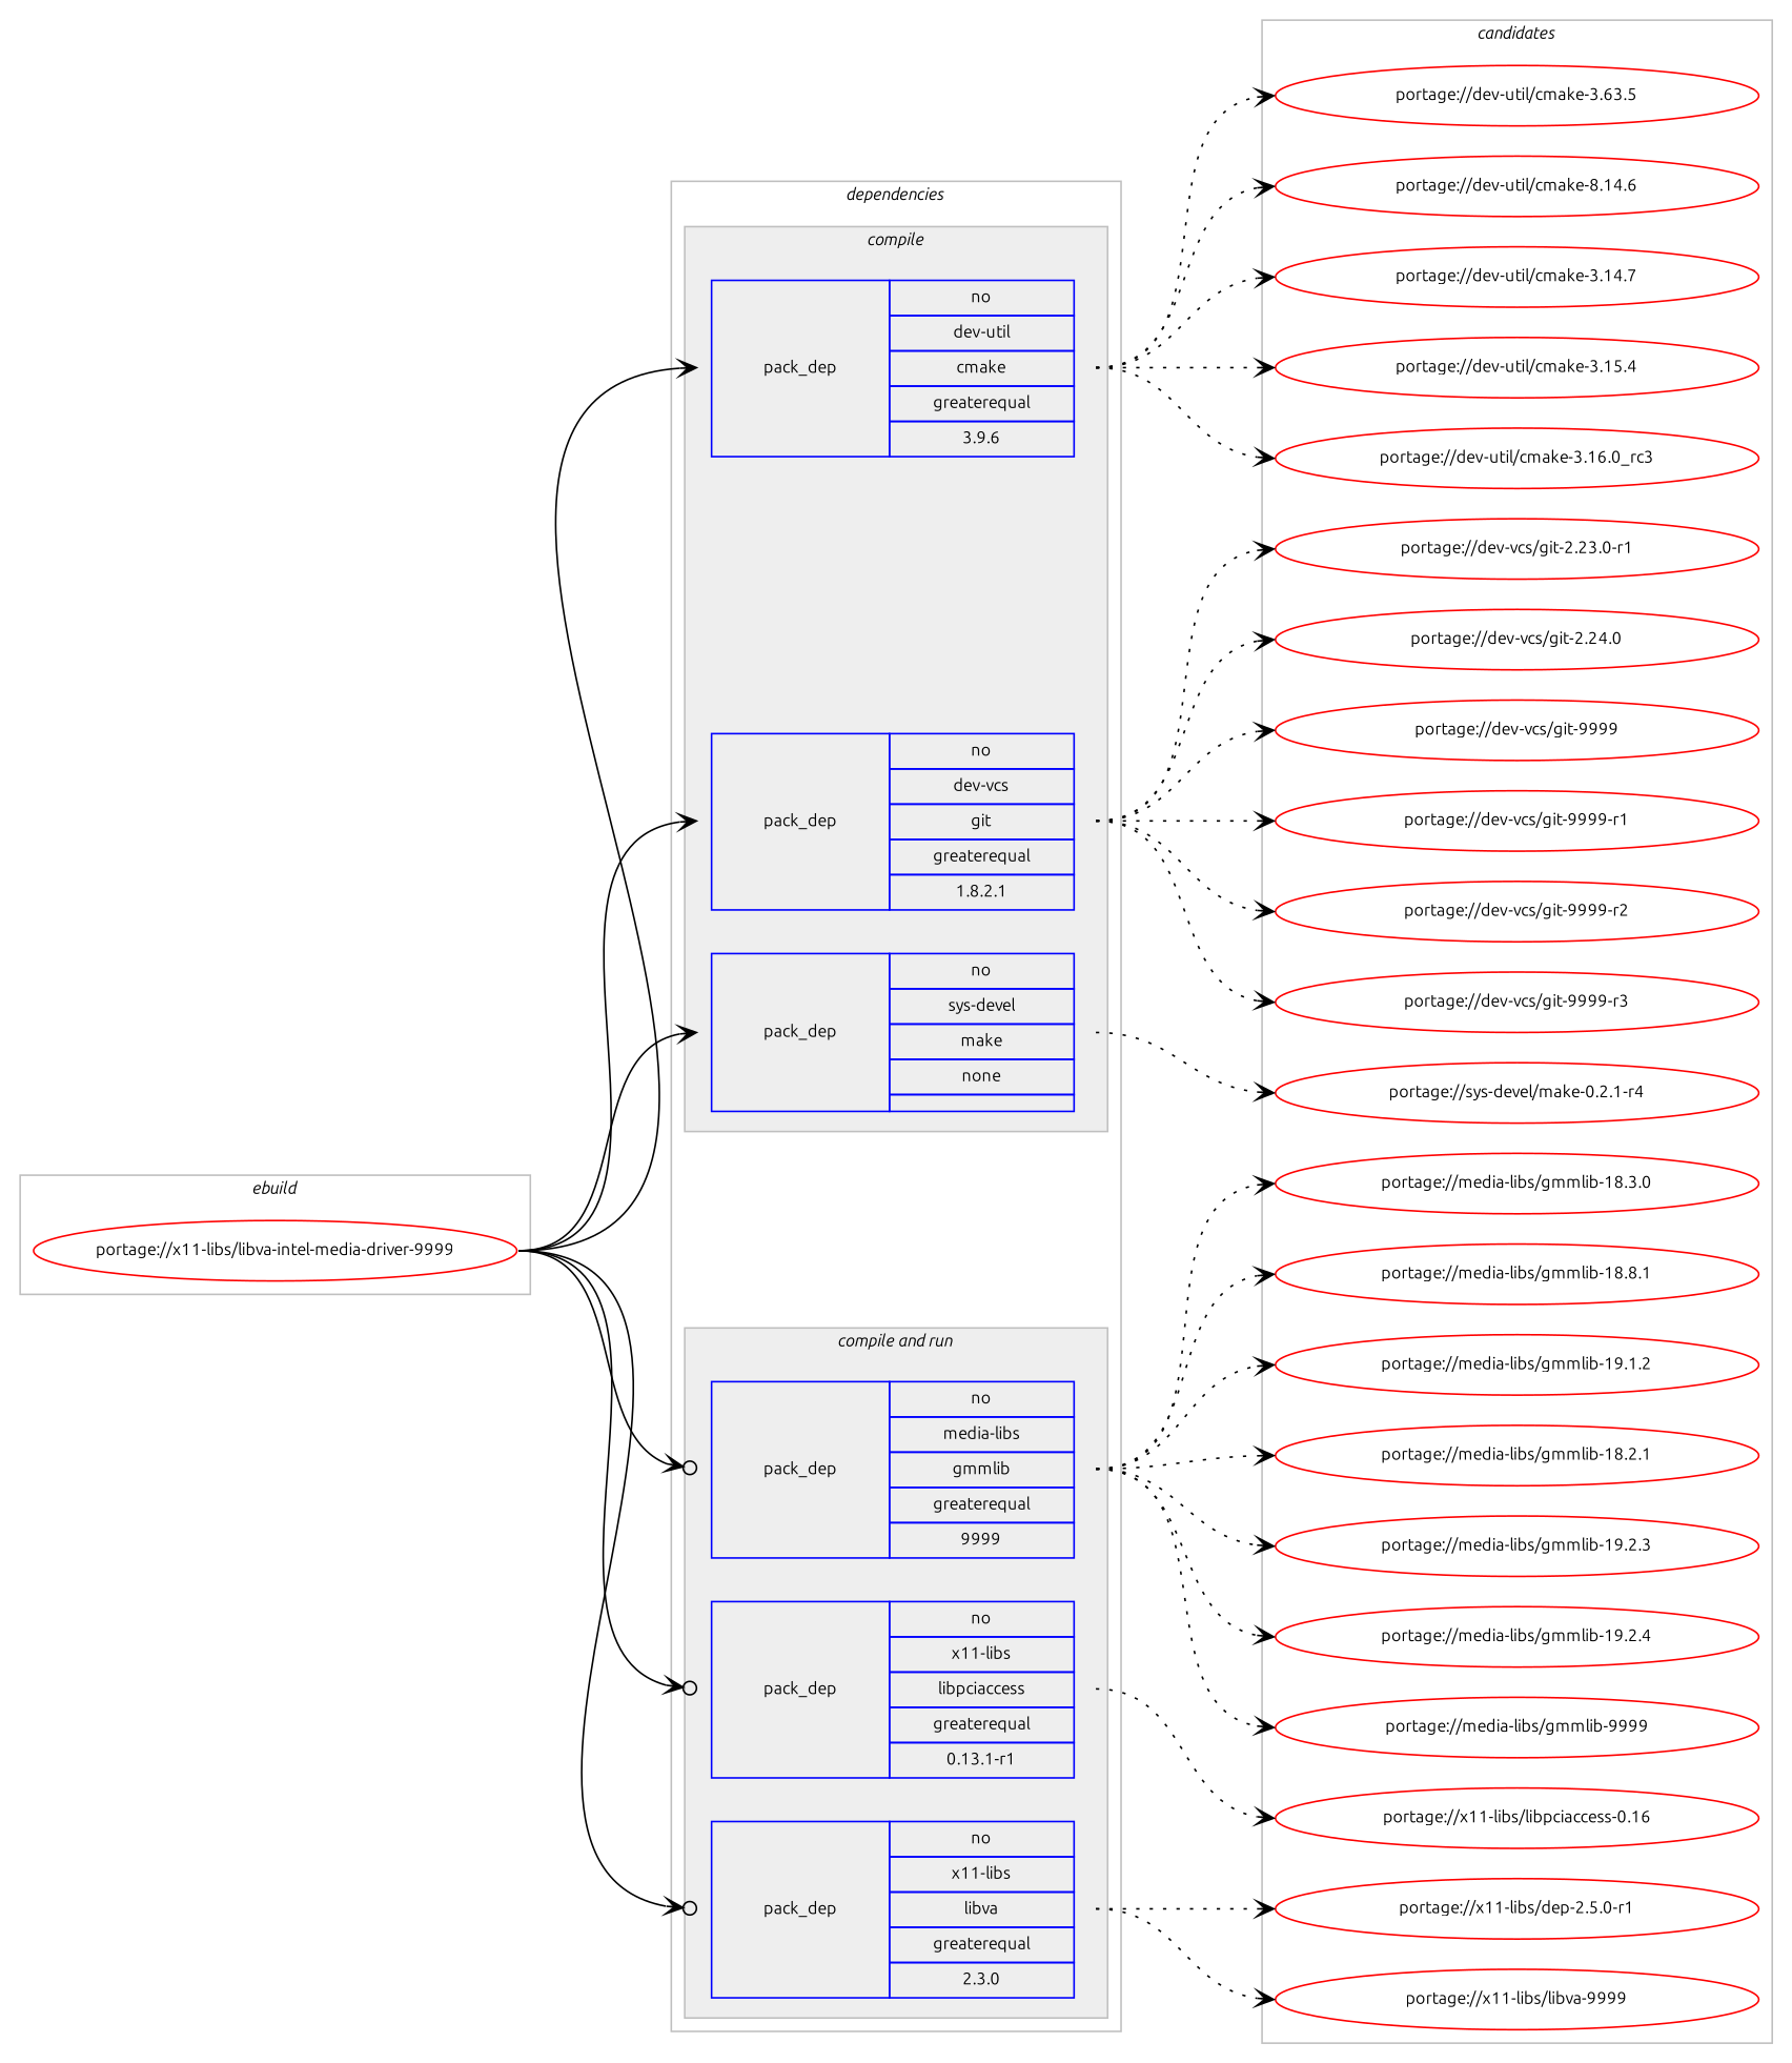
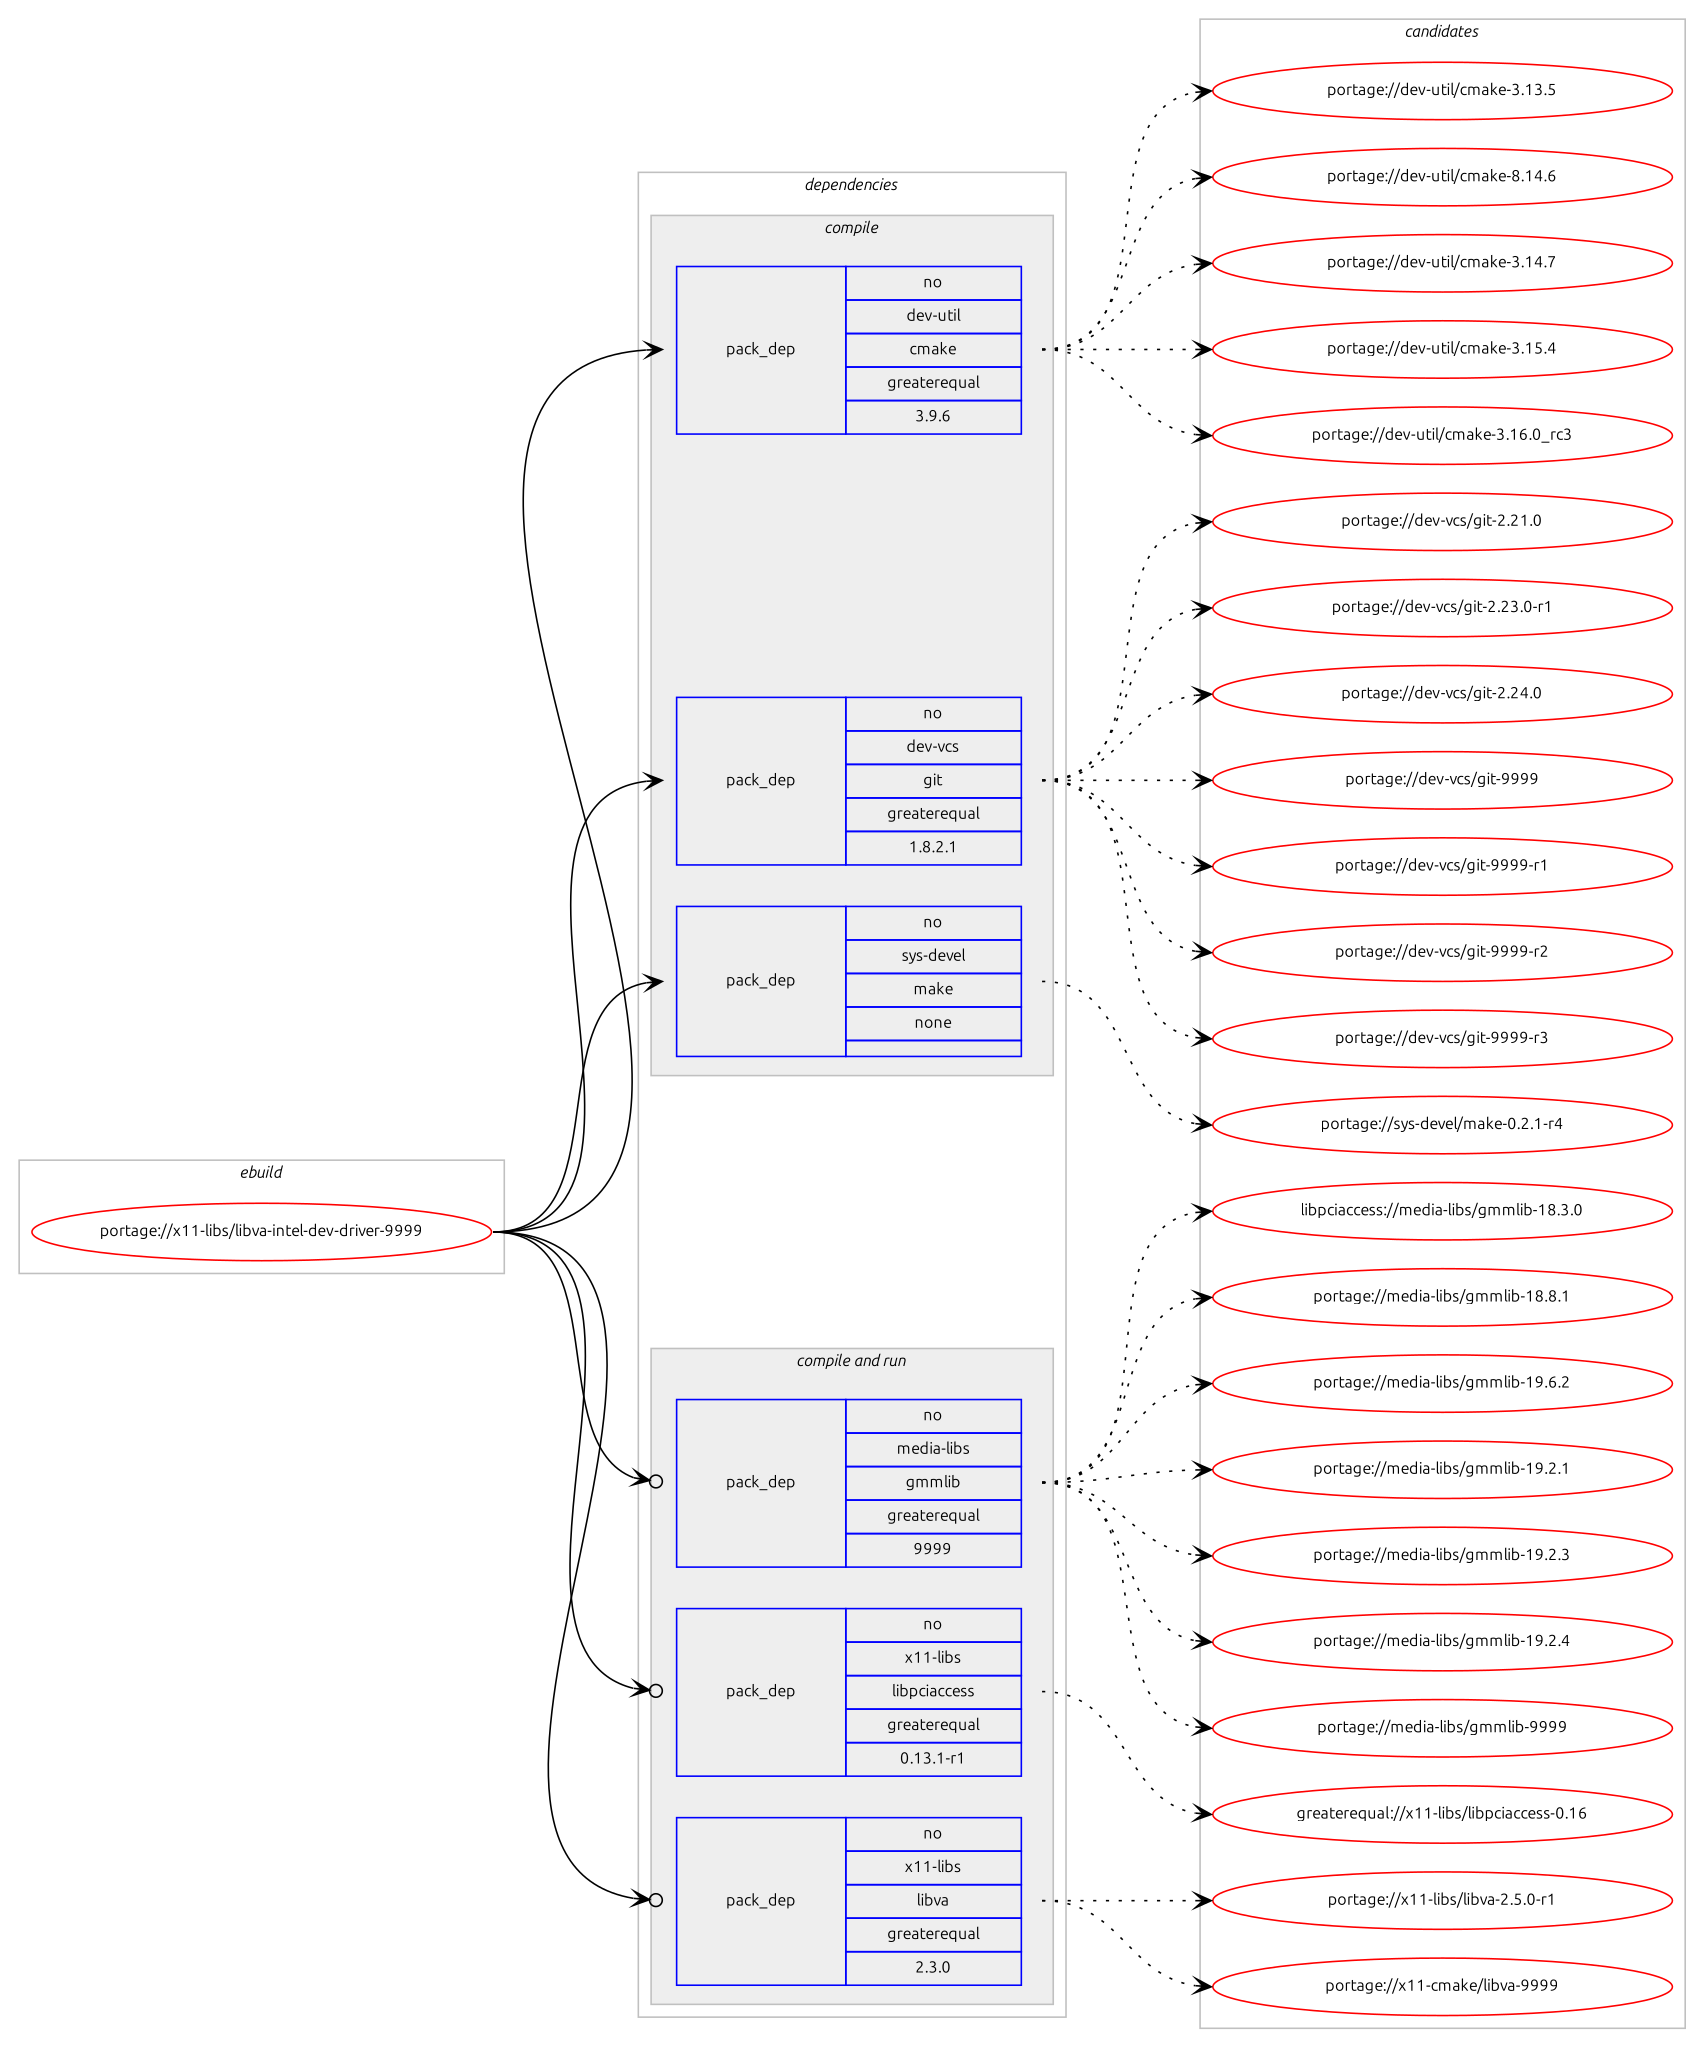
  digraph {
    compound=true
    concentrate=true
    fontname=Ubuntu
    fontsize=10
    newrank=true
    rankdir=LR
    ranksep=1.5
    node [color=red fontname=Ubuntu fontsize=10]
    edge [arrowhead=vee fontname=Ubuntu headport=w style=dotted tailport=e weight=100]
-   n1 [label="portage://x11-libs/libva-intel-media-driver-9999" width=4]
+   n1 [label="portage://x11-libs/libva-intel-dev-driver-9999" width=4]
    n2 [color=blue label=<<TABLE BORDER="0" CELLBORDER="1" CELLSPACING="0" CELLPADDING="4" WIDTH="220"><TR><TD ROWSPAN="6" CELLPADDING="30">pack_dep</TD></TR><TR><TD WIDTH="110">no</TD></TR><TR><TD>dev-util</TD></TR><TR><TD>cmake</TD></TR><TR><TD>greaterequal</TD></TR><TR><TD>3.9.6</TD></TR></TABLE>> shape=none]
    n3 [color=blue label=<<TABLE BORDER="0" CELLBORDER="1" CELLSPACING="0" CELLPADDING="4" WIDTH="220"><TR><TD ROWSPAN="6" CELLPADDING="30">pack_dep</TD></TR><TR><TD WIDTH="110">no</TD></TR><TR><TD>dev-vcs</TD></TR><TR><TD>git</TD></TR><TR><TD>greaterequal</TD></TR><TR><TD>1.8.2.1</TD></TR></TABLE>> shape=none]
    n4 [color=blue label=<<TABLE BORDER="0" CELLBORDER="1" CELLSPACING="0" CELLPADDING="4" WIDTH="220"><TR><TD ROWSPAN="6" CELLPADDING="30">pack_dep</TD></TR><TR><TD WIDTH="110">no</TD></TR><TR><TD>sys-devel</TD></TR><TR><TD>make</TD></TR><TR><TD>none</TD></TR><TR><TD></TD></TR></TABLE>> shape=none]
    n5 [color=blue label=<<TABLE BORDER="0" CELLBORDER="1" CELLSPACING="0" CELLPADDING="4" WIDTH="220"><TR><TD ROWSPAN="6" CELLPADDING="30">pack_dep</TD></TR><TR><TD WIDTH="110">no</TD></TR><TR><TD>media-libs</TD></TR><TR><TD>gmmlib</TD></TR><TR><TD>greaterequal</TD></TR><TR><TD>9999</TD></TR></TABLE>> shape=none]
    n6 [color=blue label=<<TABLE BORDER="0" CELLBORDER="1" CELLSPACING="0" CELLPADDING="4" WIDTH="220"><TR><TD ROWSPAN="6" CELLPADDING="30">pack_dep</TD></TR><TR><TD WIDTH="110">no</TD></TR><TR><TD>x11-libs</TD></TR><TR><TD>libpciaccess</TD></TR><TR><TD>greaterequal</TD></TR><TR><TD>0.13.1-r1</TD></TR></TABLE>> shape=none]
    n7 [color=blue label=<<TABLE BORDER="0" CELLBORDER="1" CELLSPACING="0" CELLPADDING="4" WIDTH="220"><TR><TD ROWSPAN="6" CELLPADDING="30">pack_dep</TD></TR><TR><TD WIDTH="110">no</TD></TR><TR><TD>x11-libs</TD></TR><TR><TD>libva</TD></TR><TR><TD>greaterequal</TD></TR><TR><TD>2.3.0</TD></TR></TABLE>> shape=none]
-   n8 [label="portage://dev-util/cmake-3.63.5" width=4]
+   n8 [label="portage://dev-util/cmake-3.13.5" width=4]
    n9 [label="portage://dev-util/cmake-8.14.6" width=4]
    n10 [label="portage://dev-util/cmake-3.14.7" width=4]
    n11 [label="portage://dev-util/cmake-3.15.4" width=4]
    n12 [label="portage://dev-util/cmake-3.16.0_rc3" width=4]
+   n13 [label="portage://dev-vcs/git-2.21.0" width=4]
    n14 [label="portage://dev-vcs/git-2.23.0-r1" width=4]
    n15 [label="portage://dev-vcs/git-2.24.0" width=4]
    n16 [label="portage://dev-vcs/git-9999" width=4]
    n17 [label="portage://dev-vcs/git-9999-r1" width=4]
    n18 [label="portage://dev-vcs/git-9999-r2" width=4]
    n19 [label="portage://dev-vcs/git-9999-r3" width=4]
    n20 [label="portage://sys-devel/make-0.2.1-r4" width=4]
-   n21 [label="portage://media-libs/gmmlib-18.3.0" width=4]
+   n21 [label="libpciaccess://media-libs/gmmlib-18.3.0" width=4]
    n22 [label="portage://media-libs/gmmlib-18.8.1" width=4]
-   n23 [label="portage://media-libs/gmmlib-19.1.2" width=4]
-   n24 [label="portage://media-libs/gmmlib-18.2.1" width=4]
+   n23 [label="portage://media-libs/gmmlib-19.6.2" width=4]
+   n24 [label="portage://media-libs/gmmlib-19.2.1" width=4]
    n25 [label="portage://media-libs/gmmlib-19.2.3" width=4]
    n26 [label="portage://media-libs/gmmlib-19.2.4" width=4]
    n27 [label="portage://media-libs/gmmlib-9999" width=4]
-   n28 [label="portage://x11-libs/libpciaccess-0.16" width=4]
-   n29 [label="portage://x11-libs/dep-2.5.0-r1" width=4]
-   n30 [label="portage://x11-libs/libva-9999" width=4]
+   n28 [label="greaterequal://x11-libs/libpciaccess-0.16" width=4]
+   n29 [label="portage://x11-libs/libva-2.5.0-r1" width=4]
+   n30 [label="portage://x11-cmake/libva-9999" width=4]
    subgraph cluster_1 {
      color=gray
      label=<<i>ebuild</i>>
      rank=same
      n1
    }
    subgraph cluster_2 {
      color=gray
      label=<<i>dependencies</i>>
      subgraph cluster_3 {
        color=gray
        fillcolor="#eeeeee"
        label=<<i>compile</i>>
        style=filled
        subgraph sub_4 {
          color=gray
          fillcolor="#eeeeee"
          label=<<i>compile</i>>
          style=filled
          n2
        }
        subgraph sub_5 {
          color=gray
          fillcolor="#eeeeee"
          label=<<i>compile</i>>
          style=filled
          n3
        }
        subgraph sub_6 {
          color=gray
          fillcolor="#eeeeee"
          label=<<i>compile</i>>
          style=filled
          n4
        }
      }
      subgraph cluster_7 {
        color=gray
        fillcolor="#eeeeee"
        label=<<i>compile and run</i>>
        style=filled
        subgraph sub_8 {
          color=gray
          fillcolor="#eeeeee"
          label=<<i>compile and run</i>>
          style=filled
          n5
        }
        subgraph sub_9 {
          color=gray
          fillcolor="#eeeeee"
          label=<<i>compile and run</i>>
          style=filled
          n6
        }
        subgraph sub_10 {
          color=gray
          fillcolor="#eeeeee"
          label=<<i>compile and run</i>>
          style=filled
          n7
        }
      }
      subgraph cluster_11 {
        color=gray
        fillcolor="#eeeeee"
        label=<<i>run</i>>
        style=filled
      }
    }
    subgraph cluster_12 {
      color=gray
      label=<<i>candidates</i>>
      rank=same
      subgraph sub_13 {
        color=black
        label=<<i>candidates</i>>
        nodesep=1
        rank=same
        n8
        n9
        n10
        n11
        n12
      }
      subgraph sub_14 {
        color=black
        label=<<i>candidates</i>>
        nodesep=1
        rank=same
+       n13
        n14
        n15
        n16
        n17
        n18
        n19
      }
      subgraph sub_15 {
        color=black
        label=<<i>candidates</i>>
        nodesep=1
        rank=same
        n20
      }
      subgraph sub_16 {
        color=black
        label=<<i>candidates</i>>
        nodesep=1
        rank=same
        n21
        n22
        n23
        n24
        n25
        n26
        n27
      }
      subgraph sub_17 {
        color=black
        label=<<i>candidates</i>>
        nodesep=1
        rank=same
        n28
      }
      subgraph sub_18 {
        color=black
        label=<<i>candidates</i>>
        nodesep=1
        rank=same
        n29
        n30
      }
    }
    n1 -> n2 [style=solid weight=20]
    n1 -> n3 [style=solid weight=20]
    n1 -> n4 [style=solid weight=20]
    n1 -> n5 [arrowhead=odotvee style=solid weight=20]
    n1 -> n6 [arrowhead=odotvee style=solid weight=20]
    n1 -> n7 [arrowhead=odotvee style=solid weight=20]
    n2 -> n8
    n2 -> n9
    n2 -> n10
    n2 -> n11
    n2 -> n12
+   n3 -> n13
    n3 -> n14
    n3 -> n15
    n3 -> n16
    n3 -> n17
    n3 -> n18
    n3 -> n19
    n4 -> n20
    n5 -> n21
    n5 -> n22
    n5 -> n23
    n5 -> n24
    n5 -> n25
    n5 -> n26
    n5 -> n27
    n6 -> n28
    n7 -> n29
    n7 -> n30
  }
